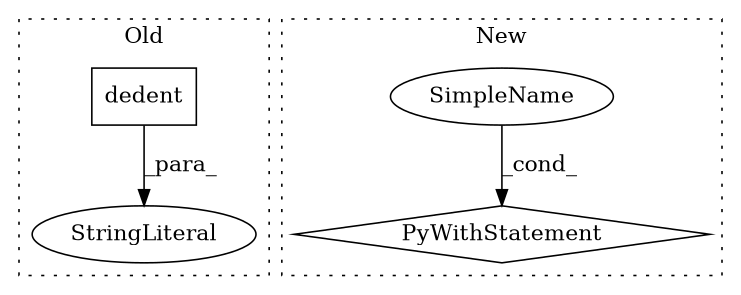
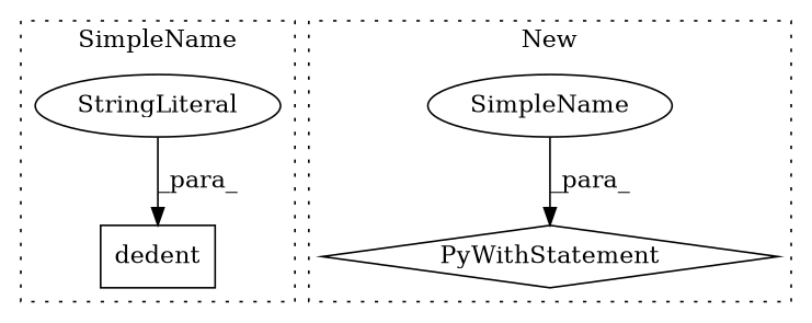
  digraph {
    node [shape=ellipse]
    n1 [a=32 l="7,1" label=dedent s="917,1016" shape=box]
    n2 [a=45 l=92 label=StringLiteral s=924]
    n3 [a=104 l="10,2" label=PyWithStatement s="1294,1341" shape=diamond]
    n4 [a=42 label=SimpleName]
    subgraph cluster_1 {
-     label=Old
+     label=SimpleName
      style=dotted
      n1
      n2
    }
    subgraph cluster_2 {
      label=New
      style=dotted
      n3
      n4
    }
-   n1 -> n2 [label=_para_]
-   n4 -> n3 [label=_cond_]
+   n2 -> n1 [label=_para_]
+   n4 -> n3 [label=_para_]
  }
